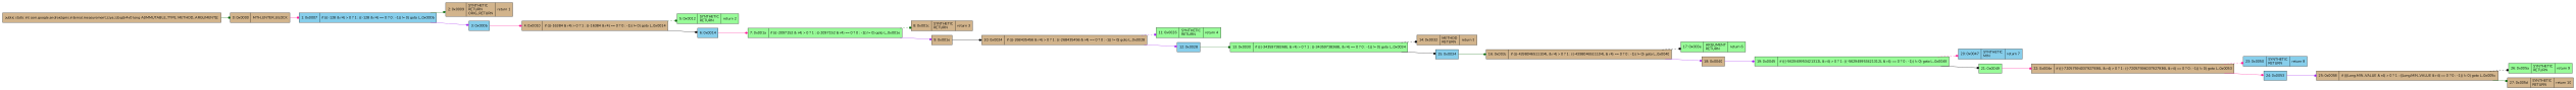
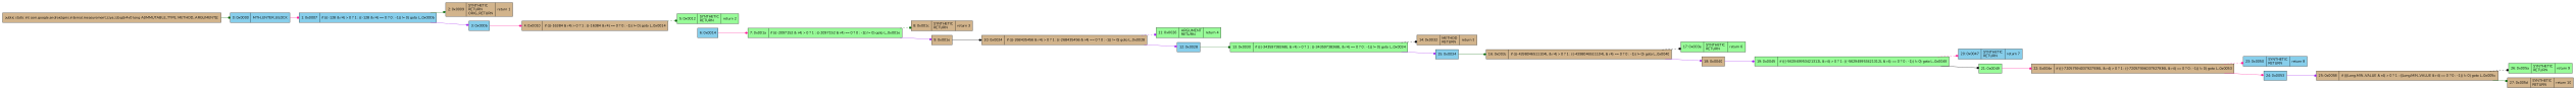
  digraph {
    fontname=Nunito
    rankdir=LR
    node [fillcolor=tan fontname=Nunito shape=record style=filled]
    edge [arrowhead=dot color=purple fontname=Nunito]
-   n1 [label="{0\:\ 0x0000|MTH_ENTER_BLOCK\l}"]
+   n1 [fillcolor=skyblue label="{0\:\ 0x0000|MTH_ENTER_BLOCK\l}"]
    n2 [fillcolor=skyblue label="{1\:\ 0x0007|if (((\-128 & r4) \> 0 ? 1 : ((\-128 & r4) == 0 ? 0 : \-1)) != 0) goto L_0x000b\l}"]
    n3 [label="{2\:\ 0x0009|SYNTHETIC\lRETURN\lORIG_RETURN\l|return 1\l}"]
    n4 [fillcolor=skyblue label="{3\:\ 0x000b}"]
    n5 [label="{4\:\ 0x0010|if (((\-16384 & r4) \> 0 ? 1 : ((\-16384 & r4) == 0 ? 0 : \-1)) != 0) goto L_0x0014\l}"]
    n6 [fillcolor=palegreen label="{5\:\ 0x0012|SYNTHETIC\lRETURN\l|return 2\l}"]
    n7 [fillcolor=skyblue label="{6\:\ 0x0014}"]
    n8 [fillcolor=palegreen label="{7\:\ 0x001a|if (((\-2097152 & r4) \> 0 ? 1 : ((\-2097152 & r4) == 0 ? 0 : \-1)) != 0) goto L_0x001e\l}"]
    n9 [label="{8\:\ 0x001c|SYNTHETIC\lRETURN\l|return 3\l}"]
    n10 [label="{9\:\ 0x001e}"]
    n11 [label="{10\:\ 0x0024|if (((\-268435456 & r4) \> 0 ? 1 : ((\-268435456 & r4) == 0 ? 0 : \-1)) != 0) goto L_0x0028\l}"]
-   n12 [fillcolor=palegreen label="{11\:\ 0x0026|SYNTHETIC\lRETURN\l|return 4\l}"]
+   n12 [fillcolor=palegreen label="{11\:\ 0x0026|ARGUMENT\lRETURN\l|return 4\l}"]
    n13 [fillcolor=skyblue label="{12\:\ 0x0028}"]
    n14 [fillcolor=palegreen label="{13\:\ 0x0030|if (((\-34359738368L & r4) \> 0 ? 1 : ((\-34359738368L & r4) == 0 ? 0 : \-1)) != 0) goto L_0x0034\l}"]
    n15 [label="{14\:\ 0x0032|METHOD\lRETURN\l|return 5\l}"]
    n16 [fillcolor=skyblue label="{15\:\ 0x0034}"]
    n17 [label="{16\:\ 0x003c|if (((\-4398046511104L & r4) \> 0 ? 1 : ((\-4398046511104L & r4) == 0 ? 0 : \-1)) != 0) goto L_0x0040\l}"]
-   n18 [fillcolor=palegreen label="{17\:\ 0x003e|ARGUMENT\lRETURN\l|return 6\l}"]
+   n18 [fillcolor=palegreen label="{17\:\ 0x003e|SYNTHETIC\lRETURN\l|return 6\l}"]
    n19 [label="{18\:\ 0x0040}"]
    n20 [fillcolor=palegreen label="{19\:\ 0x0045|if (((\-562949953421312L & r4) \> 0 ? 1 : ((\-562949953421312L & r4) == 0 ? 0 : \-1)) != 0) goto L_0x0049\l}"]
-   n21 [fillcolor=skyblue label="{20\:\ 0x0047|SYNTHETIC\lMIN\l|return 7\l}"]
+   n21 [fillcolor=skyblue label="{20\:\ 0x0047|SYNTHETIC\lRETURN\l|return 7\l}"]
    n22 [fillcolor=palegreen label="{21\:\ 0x0049}"]
    n23 [label="{22\:\ 0x004e|if (((\-72057594037927936L & r4) \> 0 ? 1 : ((\-72057594037927936L & r4) == 0 ? 0 : \-1)) != 0) goto L_0x0053\l}"]
    n24 [fillcolor=skyblue label="{23\:\ 0x0050|SYNTHETIC\lRETURN\l|return 8\l}"]
    n25 [fillcolor=skyblue label="{24\:\ 0x0053}"]
    n26 [label="{25\:\ 0x0058|if (((Long.MIN_VALUE & r4) \> 0 ? 1 : ((Long.MIN_VALUE & r4) == 0 ? 0 : \-1)) != 0) goto L_0x005d\l}"]
    n27 [fillcolor=palegreen label="{26\:\ 0x005a|SYNTHETIC\lRETURN\l|return 9\l}"]
    n28 [label="{27\:\ 0x005d|SYNTHETIC\lRETURN\l|return 10\l}"]
    n29 [label="{public static int com.google.android.gms.internal.measurement.zzya.zzbg((r4v0 long A[IMMUTABLE_TYPE, METHOD_ARGUMENT])) }"]
    n1 -> n2 [color=deeppink]
    n2 -> n3 [arrowhead=diamond color=darkgreen style=solid]
    n2 -> n4 [arrowhead=diamond]
    n4 -> n5 [arrowhead=diamond color=deeppink]
    n5 -> n6 [color=darkgreen style=dashed]
-   n5 -> n7 [arrowhead=diamond color=black]
    n7 -> n8 [arrowhead=diamond color=deeppink]
    n8 -> n9 [color=darkgreen style=dashed]
    n8 -> n10
    n10 -> n11 [arrowhead=diamond color=black]
    n11 -> n12 [style=dashed]
    n11 -> n13 [arrowhead=diamond]
    n13 -> n14 [color=darkgreen]
    n14 -> n15 [color=black style=dashed]
-   n14 -> n16 [color=black]
+   n14 -> n16
    n16 -> n17 [arrowhead=diamond color=darkgreen]
    n17 -> n18 [color=black style=dashed]
    n17 -> n19
    n19 -> n20 [arrowhead=diamond]
    n20 -> n21 [arrowhead=diamond color=deeppink style=dashed]
    n20 -> n22 [color=black]
    n22 -> n23 [color=deeppink]
    n23 -> n24 [color=deeppink style=dashed]
    n23 -> n25 [arrowhead=diamond color=deeppink]
    n25 -> n26
    n26 -> n27 [color=black style=dashed]
    n26 -> n28 [color=darkgreen]
    n29 -> n1 [color=darkgreen]
  }
